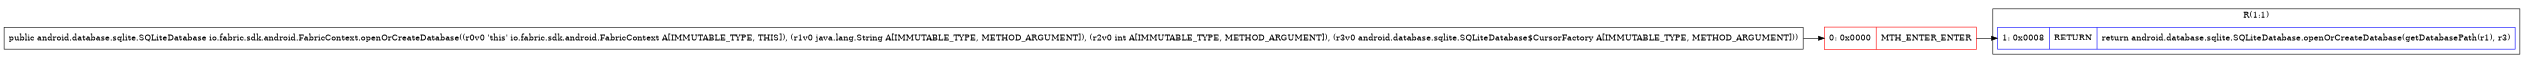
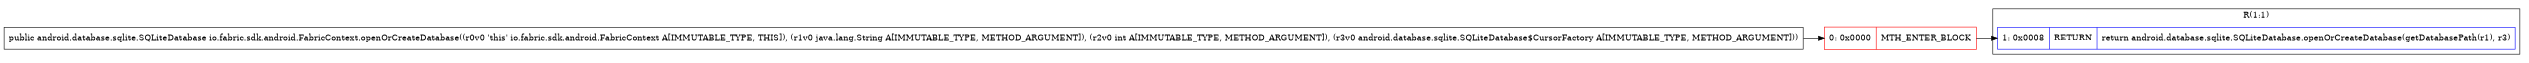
  digraph {
    rankdir=LR
    fontname="DejaVu Serif"
    node [shape=record fontname="DejaVu Serif"]
    edge [fontname="DejaVu Serif"]
    n1 [color=blue label="{1\:\ 0x0008|RETURN\l|return android.database.sqlite.SQLiteDatabase.openOrCreateDatabase(getDatabasePath(r1), r3)\l}"]
-   n2 [color=red label="{0\:\ 0x0000|MTH_ENTER_ENTER\l}"]
+   n2 [color=red label="{0\:\ 0x0000|MTH_ENTER_BLOCK\l}"]
    n3 [label="{public android.database.sqlite.SQLiteDatabase io.fabric.sdk.android.FabricContext.openOrCreateDatabase((r0v0 'this' io.fabric.sdk.android.FabricContext A[IMMUTABLE_TYPE, THIS]), (r1v0 java.lang.String A[IMMUTABLE_TYPE, METHOD_ARGUMENT]), (r2v0 int A[IMMUTABLE_TYPE, METHOD_ARGUMENT]), (r3v0 android.database.sqlite.SQLiteDatabase$CursorFactory A[IMMUTABLE_TYPE, METHOD_ARGUMENT])) }"]
    subgraph cluster_1 {
      label="R(1:1)"
      n1
    }
    n2 -> n1
    n3 -> n2
  }
